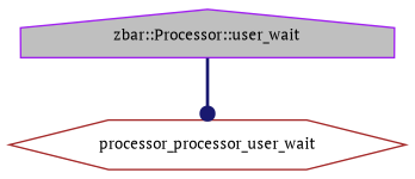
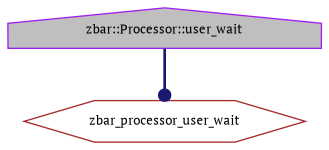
  digraph {
    rankdir=TB
    fontname="PT Serif"
    node [fontname="PT Serif" fontsize=10 style=filled]
    n1 [color=purple fillcolor=grey75 fontcolor=black height=0.2 label="zbar::Processor::user_wait" shape=house width=0.4]
-   n2 [color=brown fillcolor=white height=0.2 label=processor_processor_user_wait shape=hexagon width=0.4]
+   n2 [color=brown fillcolor=white height=0.2 label=zbar_processor_user_wait shape=hexagon width=0.4]
    n1 -> n2 [color=midnightblue fontname="PT Serif" fontsize=10 labelfontname=Helvetica labelfontsize=10 style=bold arrowhead=dot]
  }
